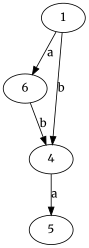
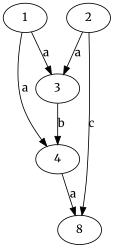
  strict digraph {
    fontname=Merriweather
    node [fontname=Merriweather]
    edge [fontname=Merriweather]
    1
-   3 [label=6]
+   3
    4
-   5
+   5 [label=8]
+   2
    1 -> 3 [label=a]
-   1 -> 4 [label=b]
+   1 -> 4 [label=a]
    3 -> 4 [label=b]
    4 -> 5 [label=a]
+   2 -> 3 [label=a]
+   2 -> 5 [label=c]
  }
